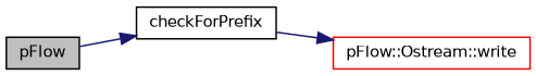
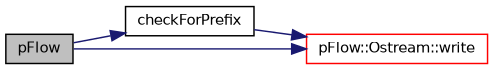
  digraph {
    rankdir=LR
    node [color=black fillcolor=white fontname=Helvetica fontsize=10 shape=record style=filled]
    edge [color=midnightblue fontname=Helvetica fontsize=10 labelfontname=Helvetica labelfontsize=10 style=solid]
    n1 [fillcolor=grey75 fontcolor=black height=0.2 label=pFlow width=0.4]
    n2 [height=0.2 label=checkForPrefix width=0.4]
    n3 [color=red height=0.2 label="pFlow::Ostream::write" width=0.4]
    n1 -> n2
+   n1 -> n3
    n2 -> n3
  }
